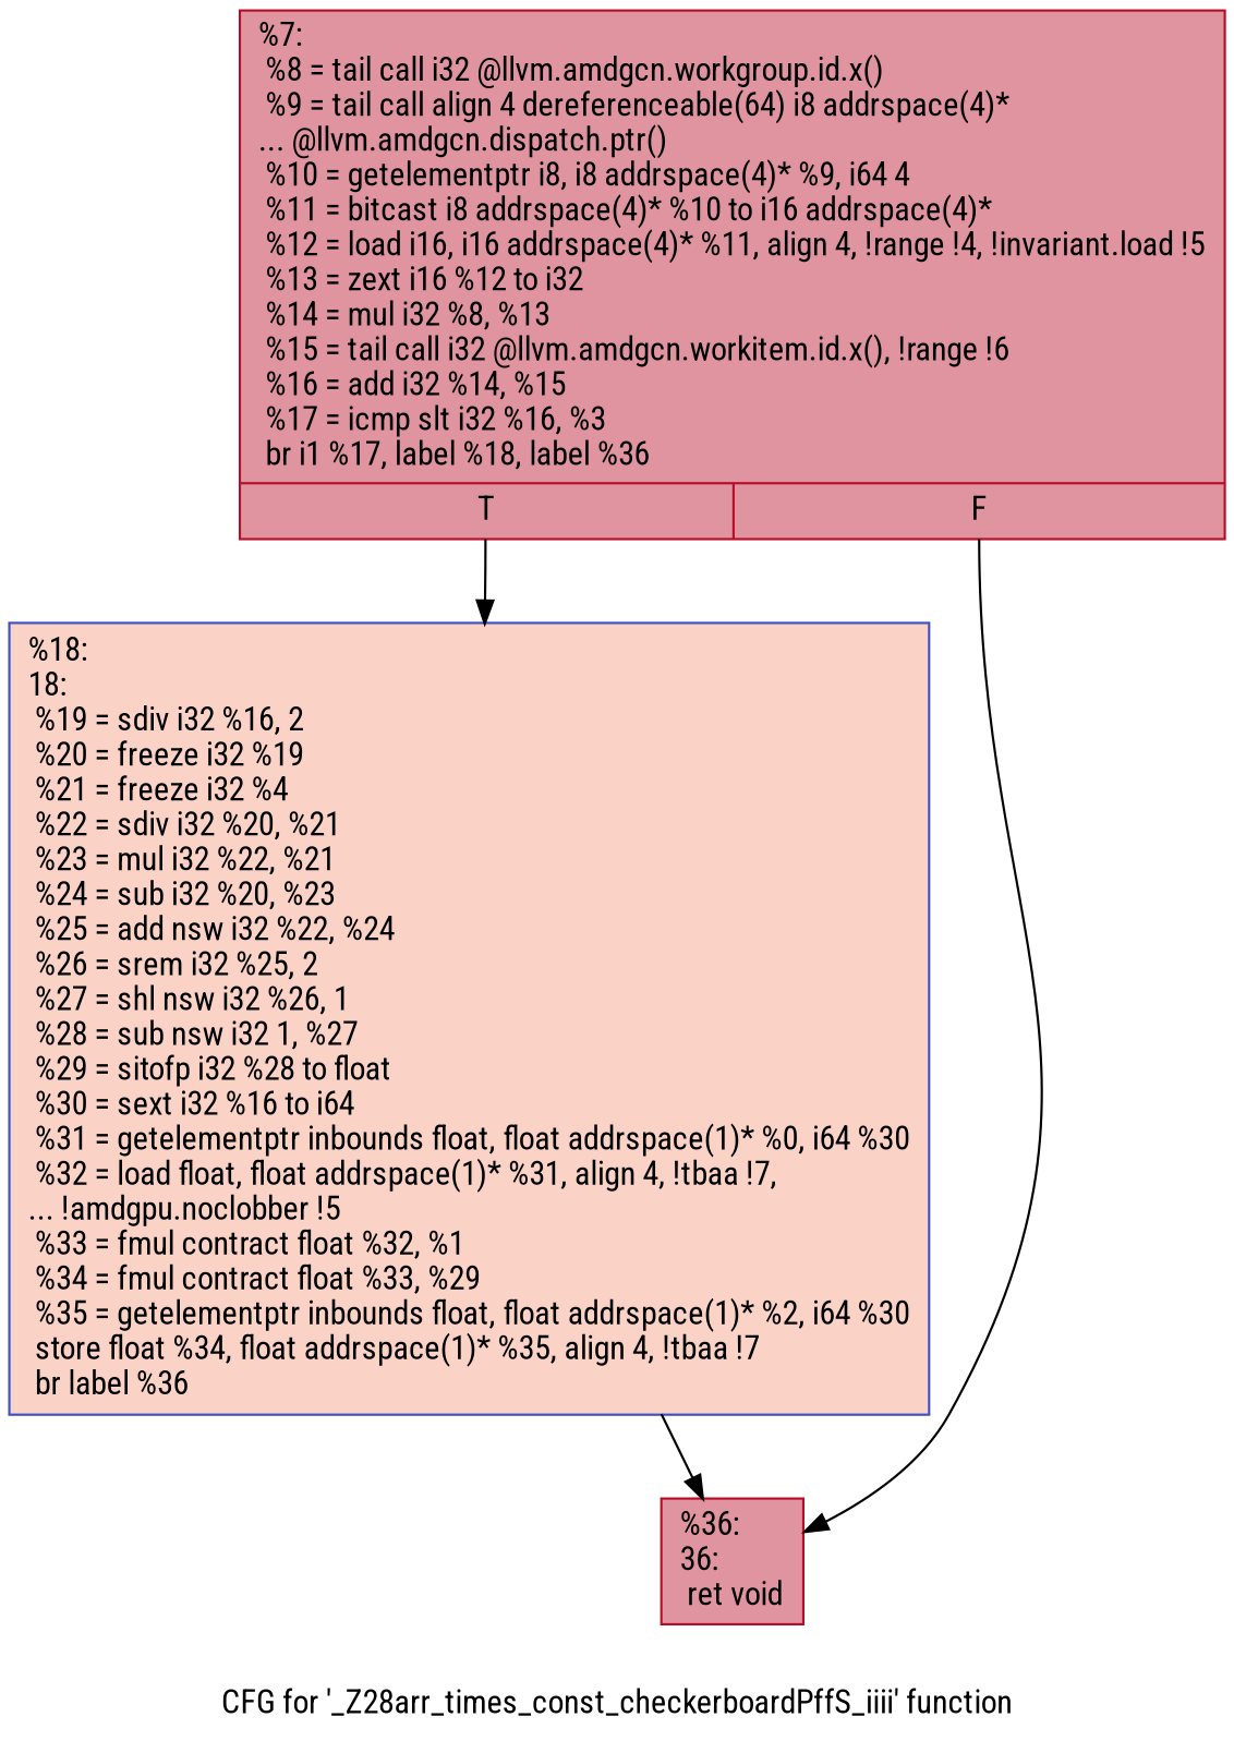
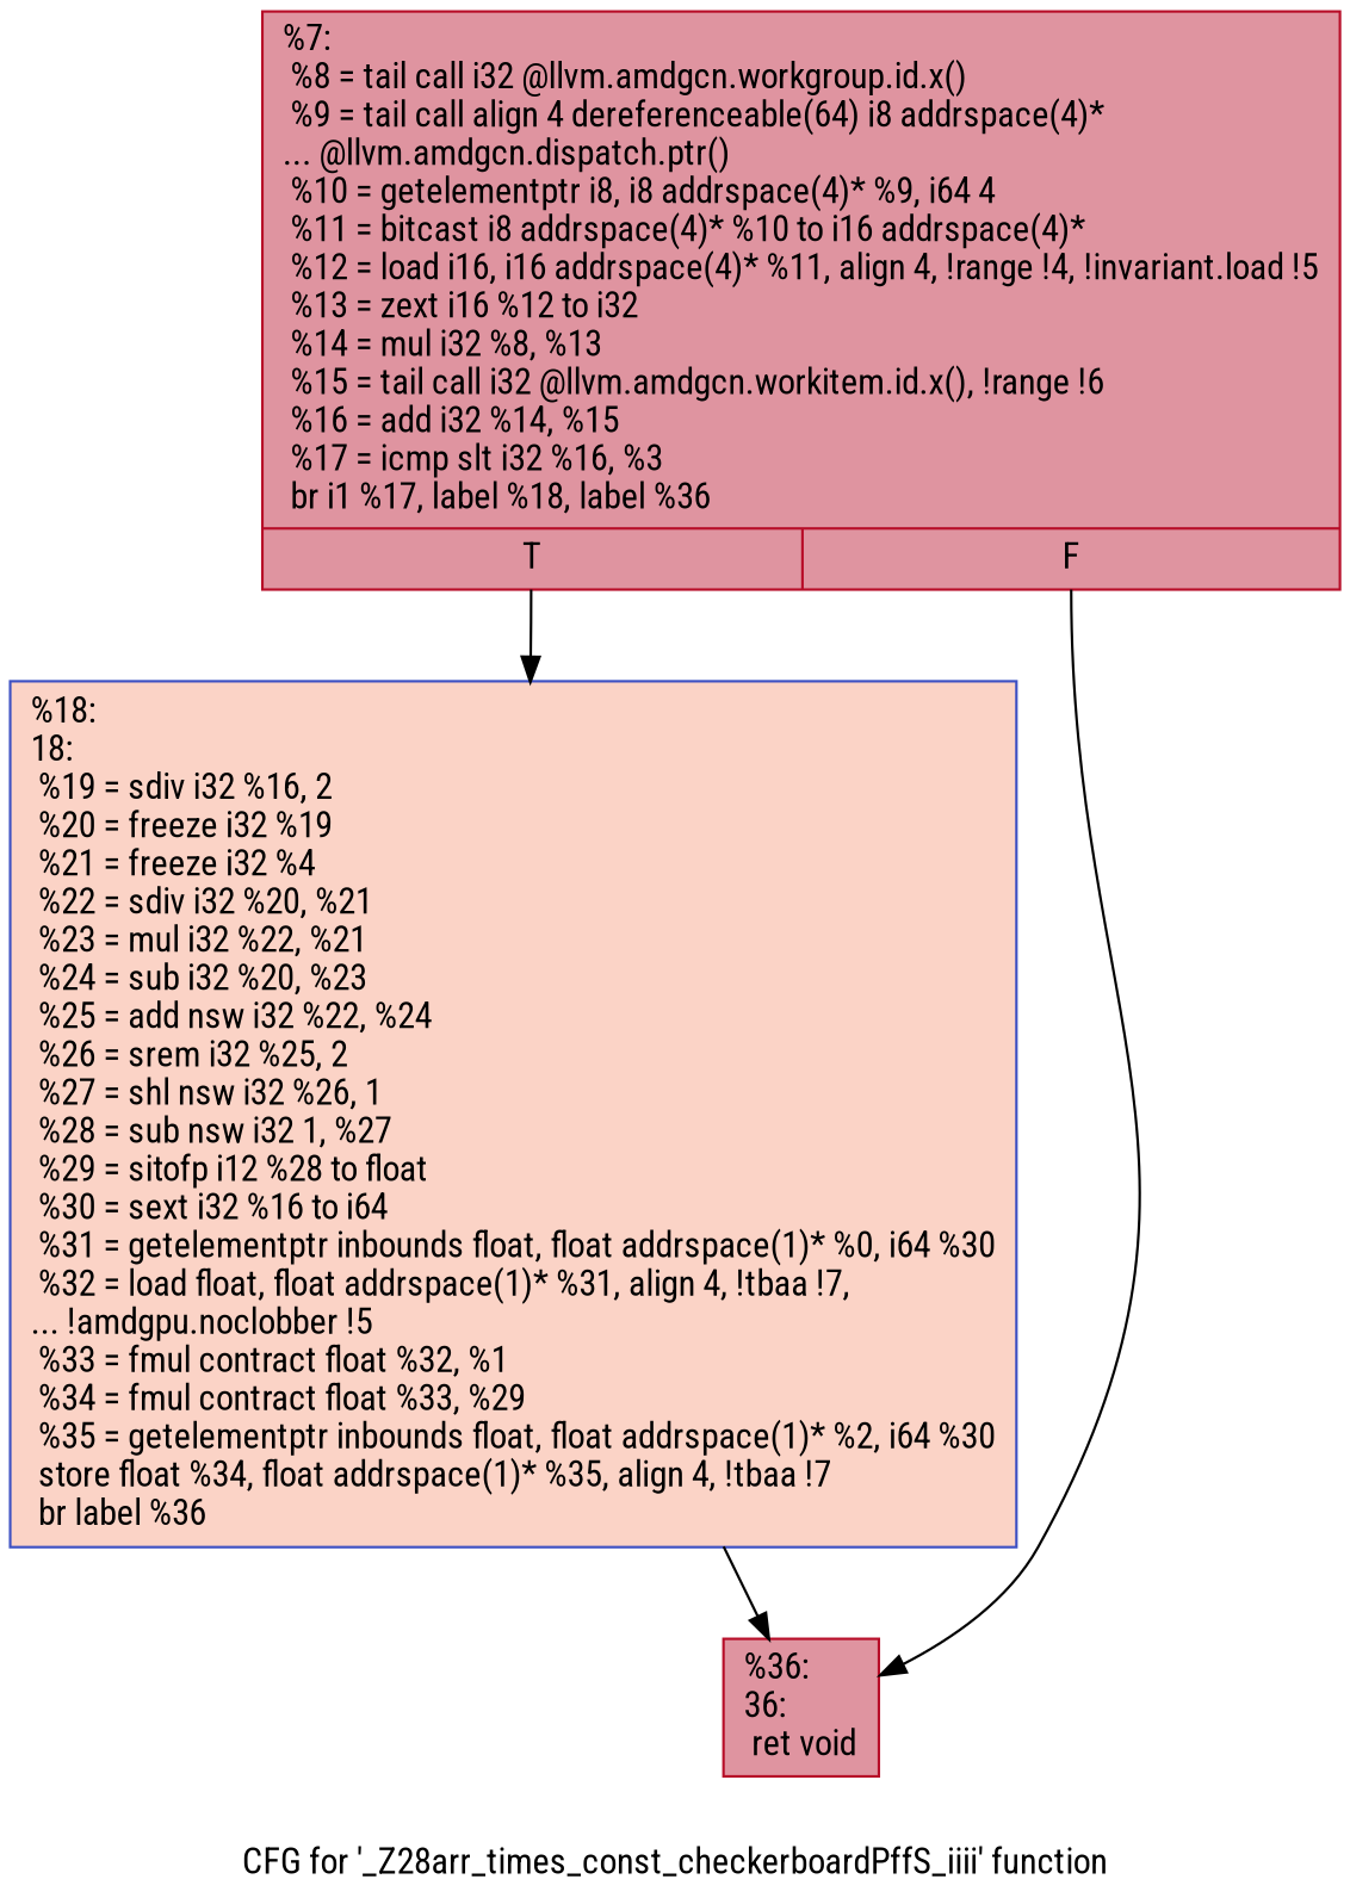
  digraph {
    label="CFG for '_Z28arr_times_const_checkerboardPffS_iiii' function"
    fontname="Roboto Condensed"
    node [color="#b70d28ff" fillcolor="#b70d2870" shape=record style=filled fontname="Roboto Condensed"]
    edge [fontname="Roboto Condensed"]
    n1 [label="{%7:\l  %8 = tail call i32 @llvm.amdgcn.workgroup.id.x()\l  %9 = tail call align 4 dereferenceable(64) i8 addrspace(4)*\l... @llvm.amdgcn.dispatch.ptr()\l  %10 = getelementptr i8, i8 addrspace(4)* %9, i64 4\l  %11 = bitcast i8 addrspace(4)* %10 to i16 addrspace(4)*\l  %12 = load i16, i16 addrspace(4)* %11, align 4, !range !4, !invariant.load !5\l  %13 = zext i16 %12 to i32\l  %14 = mul i32 %8, %13\l  %15 = tail call i32 @llvm.amdgcn.workitem.id.x(), !range !6\l  %16 = add i32 %14, %15\l  %17 = icmp slt i32 %16, %3\l  br i1 %17, label %18, label %36\l|{<s0>T|<s1>F}}"]
-   n2 [color="#3d50c3ff" fillcolor="#f59c7d70" label="{%18:\l18:                                               \l  %19 = sdiv i32 %16, 2\l  %20 = freeze i32 %19\l  %21 = freeze i32 %4\l  %22 = sdiv i32 %20, %21\l  %23 = mul i32 %22, %21\l  %24 = sub i32 %20, %23\l  %25 = add nsw i32 %22, %24\l  %26 = srem i32 %25, 2\l  %27 = shl nsw i32 %26, 1\l  %28 = sub nsw i32 1, %27\l  %29 = sitofp i32 %28 to float\l  %30 = sext i32 %16 to i64\l  %31 = getelementptr inbounds float, float addrspace(1)* %0, i64 %30\l  %32 = load float, float addrspace(1)* %31, align 4, !tbaa !7,\l... !amdgpu.noclobber !5\l  %33 = fmul contract float %32, %1\l  %34 = fmul contract float %33, %29\l  %35 = getelementptr inbounds float, float addrspace(1)* %2, i64 %30\l  store float %34, float addrspace(1)* %35, align 4, !tbaa !7\l  br label %36\l}"]
+   n2 [color="#3d50c3ff" fillcolor="#f59c7d70" label="{%18:\l18:                                               \l  %19 = sdiv i32 %16, 2\l  %20 = freeze i32 %19\l  %21 = freeze i32 %4\l  %22 = sdiv i32 %20, %21\l  %23 = mul i32 %22, %21\l  %24 = sub i32 %20, %23\l  %25 = add nsw i32 %22, %24\l  %26 = srem i32 %25, 2\l  %27 = shl nsw i32 %26, 1\l  %28 = sub nsw i32 1, %27\l  %29 = sitofp i12 %28 to float\l  %30 = sext i32 %16 to i64\l  %31 = getelementptr inbounds float, float addrspace(1)* %0, i64 %30\l  %32 = load float, float addrspace(1)* %31, align 4, !tbaa !7,\l... !amdgpu.noclobber !5\l  %33 = fmul contract float %32, %1\l  %34 = fmul contract float %33, %29\l  %35 = getelementptr inbounds float, float addrspace(1)* %2, i64 %30\l  store float %34, float addrspace(1)* %35, align 4, !tbaa !7\l  br label %36\l}"]
    n3 [label="{%36:\l36:                                               \l  ret void\l}"]
    n1 -> n2 [tailport=s0]
    n1 -> n3 [tailport=s1]
    n2 -> n3
  }
